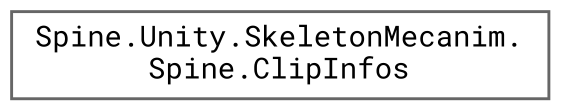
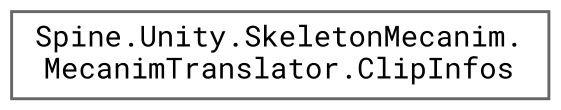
  digraph {
    rankdir=TB
    fontname="Roboto Mono"
-   n1 [color=grey40 fillcolor=white fontname="Roboto Mono" fontsize=10 height=0.2 label="Spine.Unity.SkeletonMecanim.\lSpine.ClipInfos" shape=box style=filled width=0.4]
+   n1 [color=grey40 fillcolor=white fontname="Roboto Mono" fontsize=10 height=0.2 label="Spine.Unity.SkeletonMecanim.\lMecanimTranslator.ClipInfos" shape=box style=filled width=0.4]
  }
